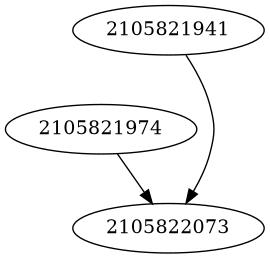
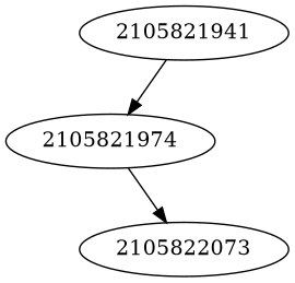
  strict digraph {
    2105821941
    2105821974
    2105822073
-   2105821941 -> 2105822073
+   2105821941 -> 2105821974
    2105821974 -> 2105822073
  }
